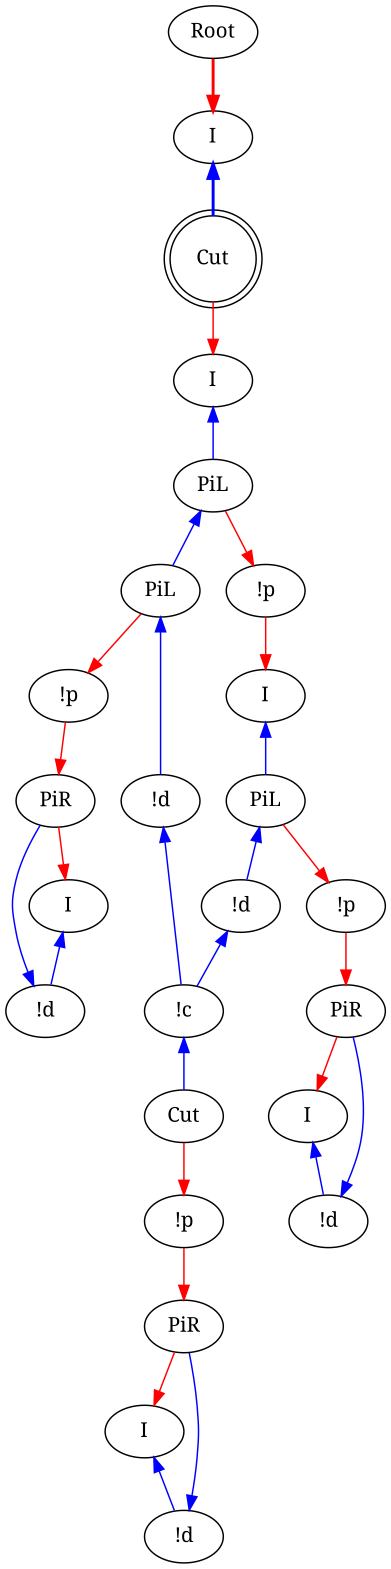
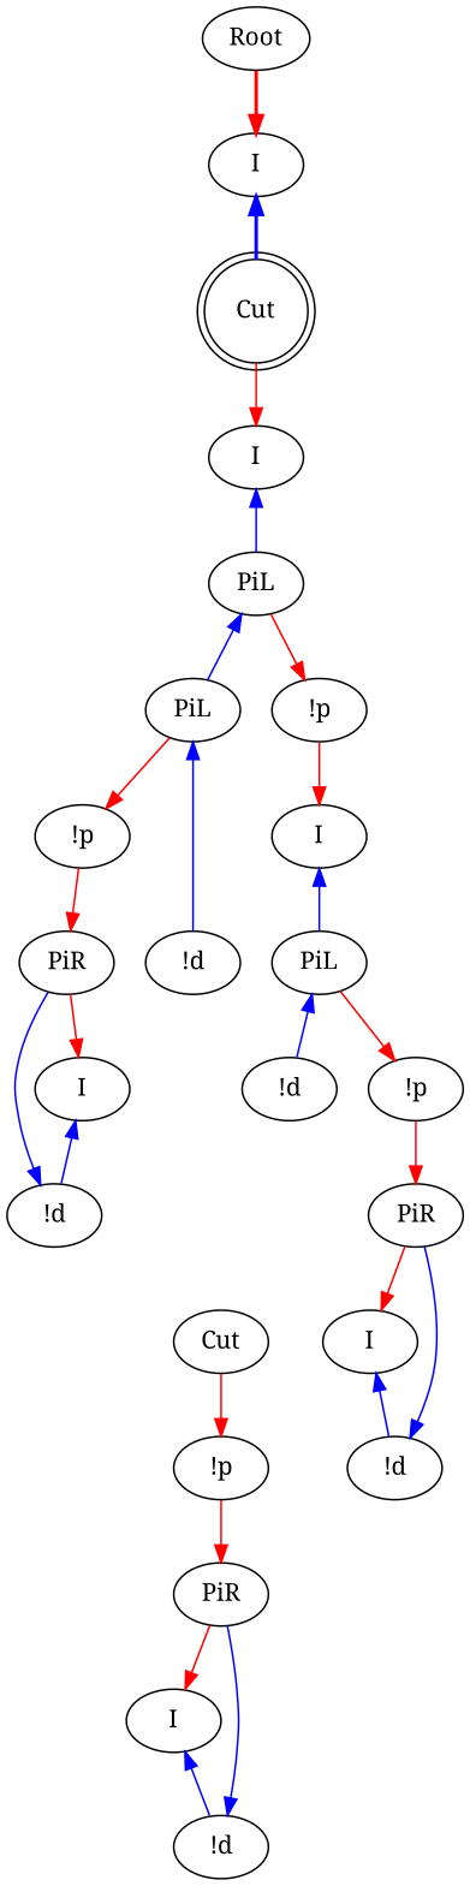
  digraph {
    fontname="Noto Serif"
    node [fontname="Noto Serif"]
    edge [color=blue fontname="Noto Serif" dir=back]
    n1 [label=Root]
    n2 [label=I]
-   n3 [label="!c"]
    n4 [label=Cut]
    n5 [label="!d"]
    n6 [label=PiL]
    n7 [label="!p"]
    n8 [label=PiL]
    n9 [label="!p"]
    n10 [label=I]
    n11 [label=PiR]
    n12 [label=I]
    n13 [label="!d"]
    n14 [label=I]
    n15 [label="!d"]
    n16 [label=PiL]
    n17 [label="!p"]
    n18 [label="!p"]
    n19 [label=PiR]
    n20 [label=PiR]
    n21 [label=I]
    n22 [label=I]
    n23 [label="!d"]
    n24 [label="!d"]
    n25 [label=Cut shape=doublecircle]
    n1 -> n2 [color=red penwidth=2 dir=""]
    n2 -> n25 [penwidth=2]
-   n3 -> n4
    n4 -> n18 [color=red dir=""]
-   n5 -> n3
    n6 -> n5
    n6 -> n7 [color=red dir=""]
    n7 -> n11 [color=red dir=""]
    n8 -> n6
    n8 -> n9 [color=red dir=""]
    n9 -> n14 [color=red dir=""]
    n10 -> n8
    n11 -> n12 [color=red dir=""]
    n12 -> n13
    n13 -> n11
    n14 -> n16
-   n15 -> n3
    n16 -> n15
    n16 -> n17 [color=red dir=""]
    n17 -> n20 [color=red dir=""]
    n18 -> n19 [color=red dir=""]
    n19 -> n21 [color=red dir=""]
    n20 -> n22 [color=red dir=""]
    n21 -> n23
    n22 -> n24
    n23 -> n19
    n24 -> n20
    n25 -> n10 [color=red dir=""]
  }
